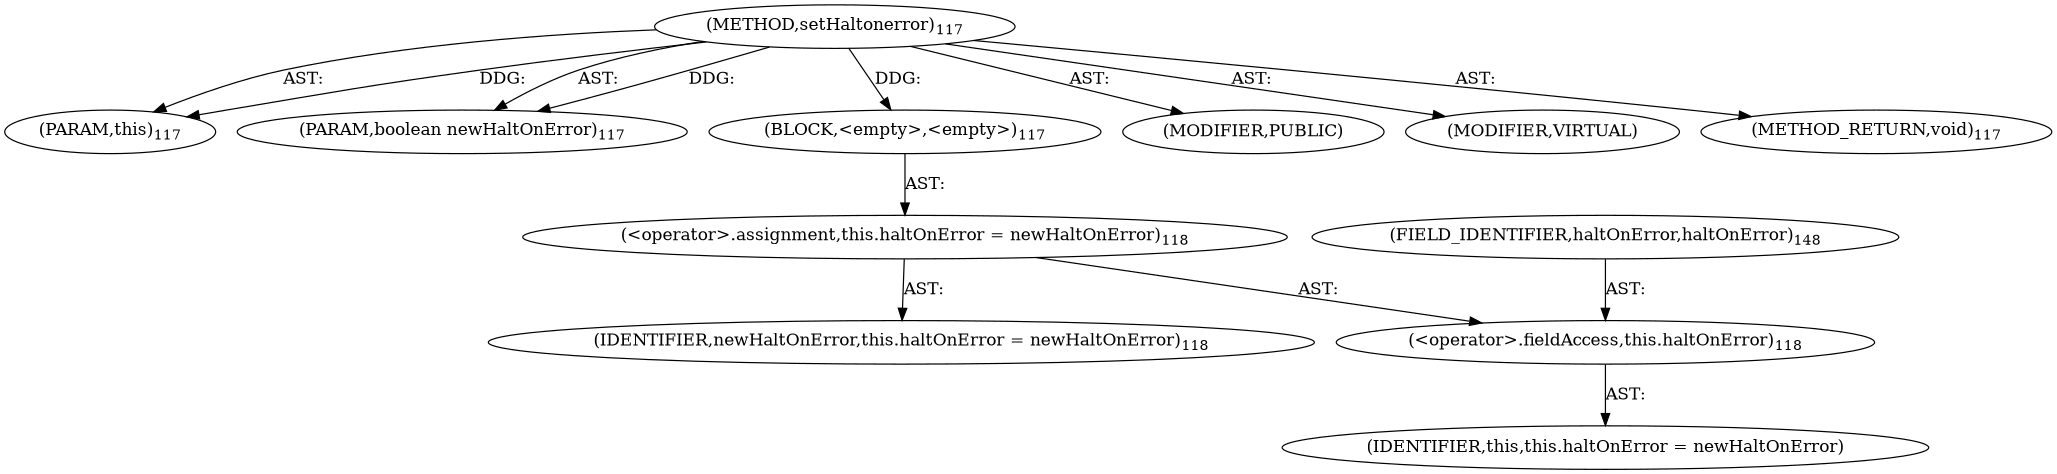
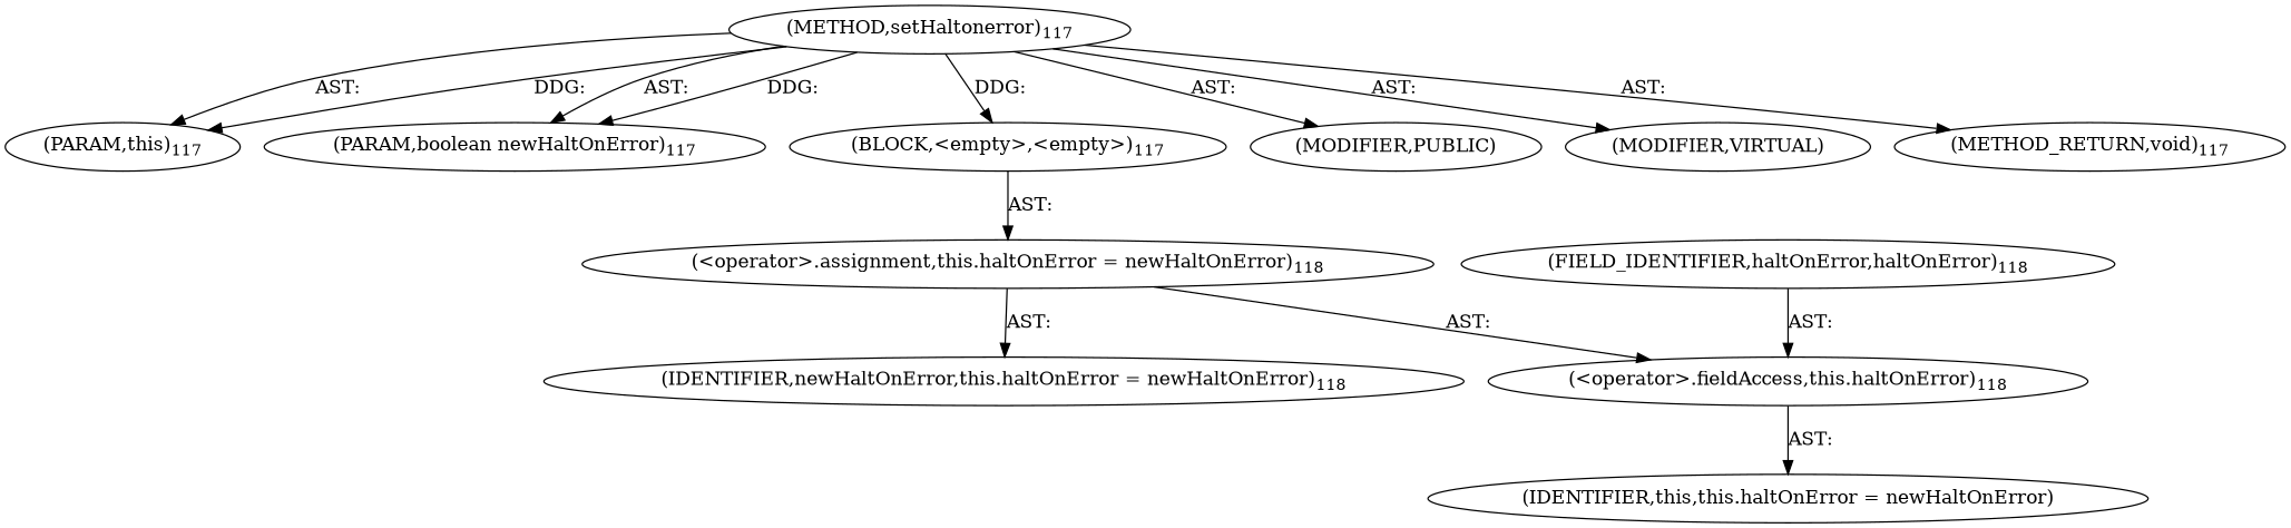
  digraph {
    n1 [label=<(METHOD,setHaltonerror)<SUB>117</SUB>>]
    n2 [label=<(PARAM,this)<SUB>117</SUB>>]
    n3 [label=<(PARAM,boolean newHaltOnError)<SUB>117</SUB>>]
    n4 [label=<(BLOCK,&lt;empty&gt;,&lt;empty&gt;)<SUB>117</SUB>>]
    n5 [label=<(MODIFIER,PUBLIC)>]
    n6 [label=<(MODIFIER,VIRTUAL)>]
    n7 [label=<(METHOD_RETURN,void)<SUB>117</SUB>>]
    n8 [label=<(&lt;operator&gt;.assignment,this.haltOnError = newHaltOnError)<SUB>118</SUB>>]
    n9 [label=<(&lt;operator&gt;.fieldAccess,this.haltOnError)<SUB>118</SUB>>]
    n10 [label=<(IDENTIFIER,newHaltOnError,this.haltOnError = newHaltOnError)<SUB>118</SUB>>]
    n11 [label=<(IDENTIFIER,this,this.haltOnError = newHaltOnError)>]
-   n12 [label=<(FIELD_IDENTIFIER,haltOnError,haltOnError)<SUB>148</SUB>>]
+   n12 [label=<(FIELD_IDENTIFIER,haltOnError,haltOnError)<SUB>118</SUB>>]
    n1 -> n2 [label="AST: "]
    n1 -> n2 [label="DDG: "]
    n1 -> n3 [label="AST: "]
    n1 -> n3 [label="DDG: "]
    n1 -> n4 [label="DDG: "]
    n1 -> n5 [label="AST: "]
    n1 -> n6 [label="AST: "]
    n1 -> n7 [label="AST: "]
    n4 -> n8 [label="AST: "]
    n8 -> n9 [label="AST: "]
    n8 -> n10 [label="AST: "]
    n9 -> n11 [label="AST: "]
    n12 -> n9 [label="AST: "]
  }
